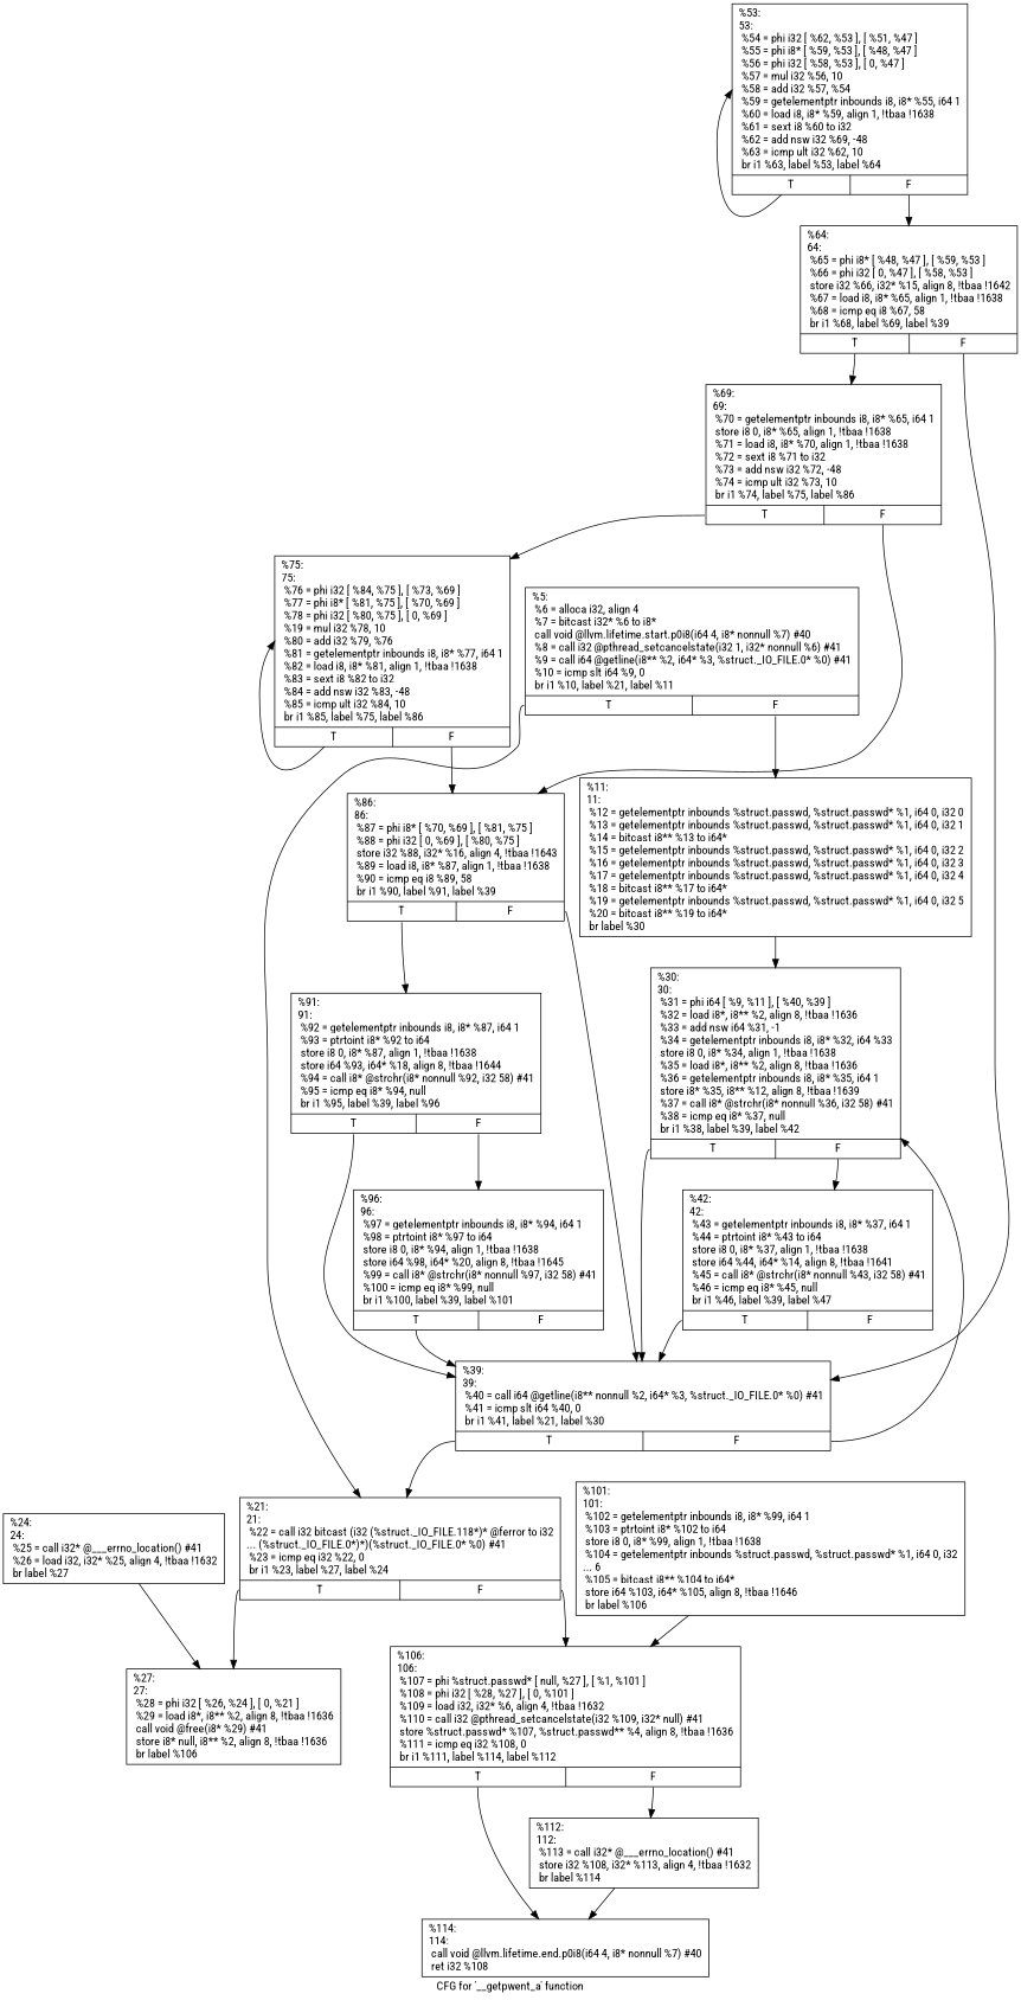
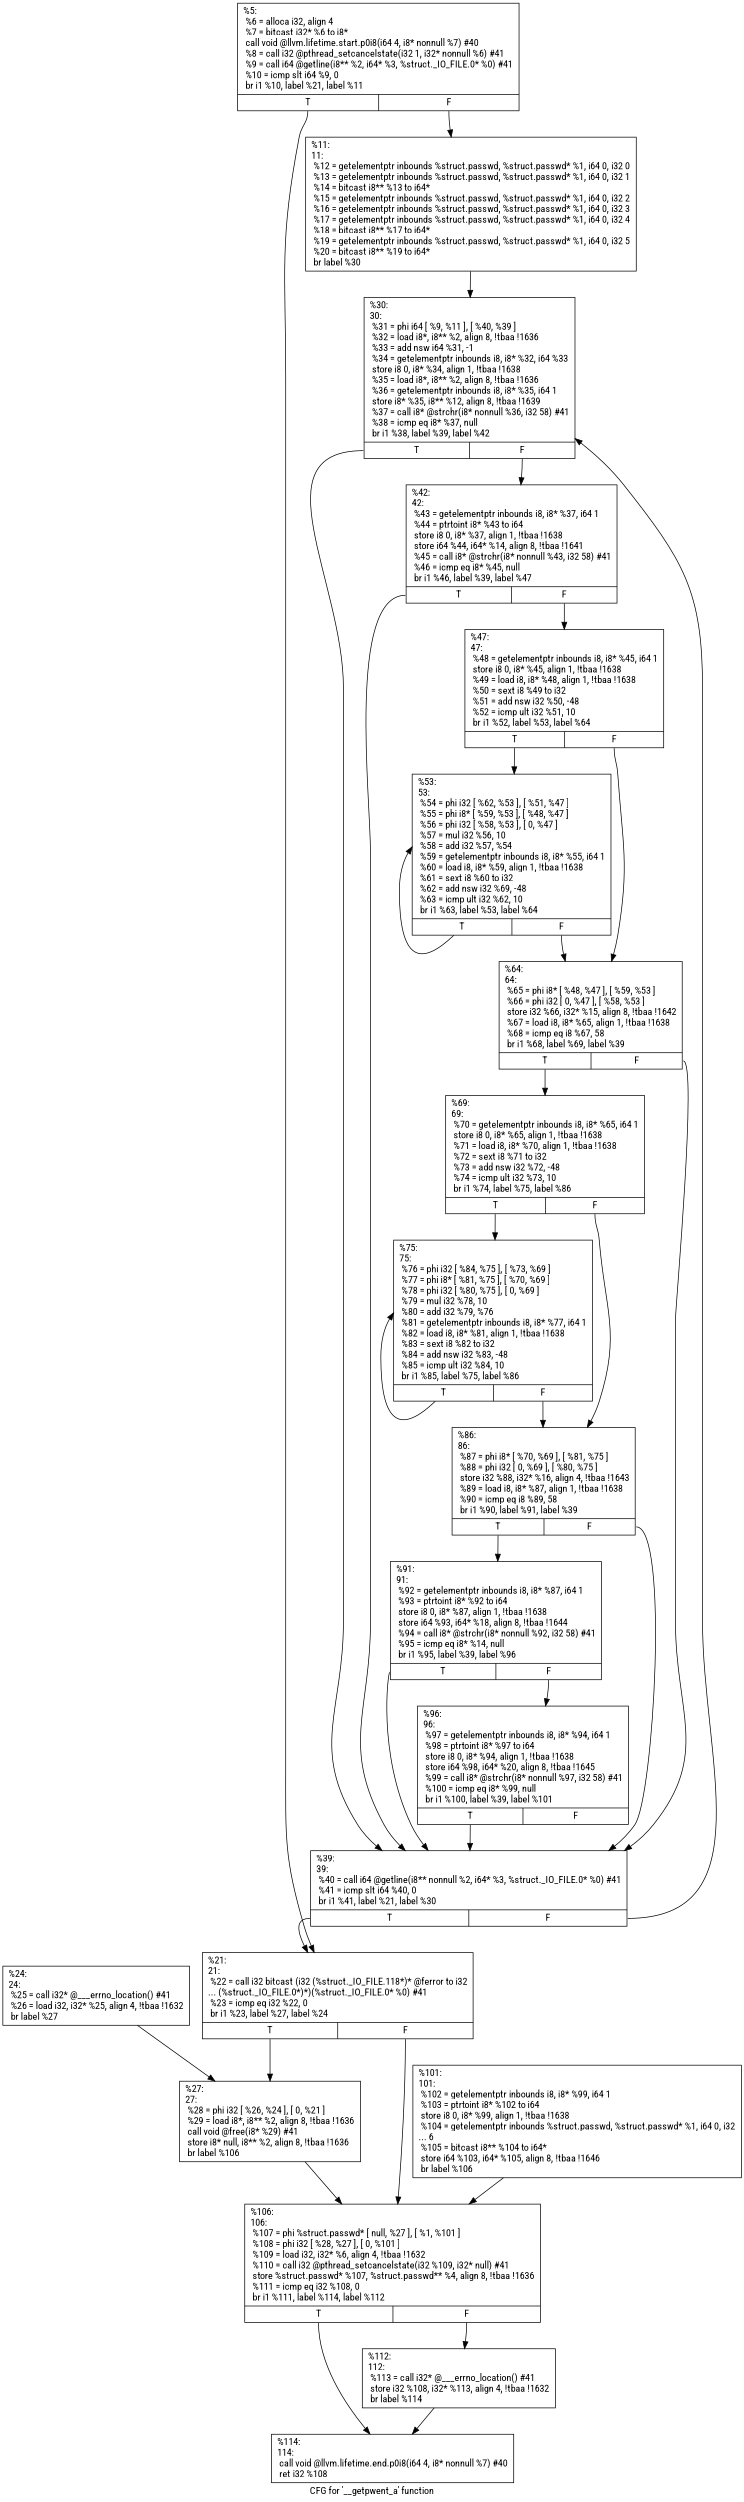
  digraph {
    fontname="Roboto Condensed"
    label="CFG for '__getpwent_a' function"
    node [fontname="Roboto Condensed" shape=record]
    edge [fontname="Roboto Condensed" tailport=s0]
    n1 [label="{%5:\l  %6 = alloca i32, align 4\l  %7 = bitcast i32* %6 to i8*\l  call void @llvm.lifetime.start.p0i8(i64 4, i8* nonnull %7) #40\l  %8 = call i32 @pthread_setcancelstate(i32 1, i32* nonnull %6) #41\l  %9 = call i64 @getline(i8** %2, i64* %3, %struct._IO_FILE.0* %0) #41\l  %10 = icmp slt i64 %9, 0\l  br i1 %10, label %21, label %11\l|{<s0>T|<s1>F}}"]
    n2 [label="{%21:\l21:                                               \l  %22 = call i32 bitcast (i32 (%struct._IO_FILE.118*)* @ferror to i32\l... (%struct._IO_FILE.0*)*)(%struct._IO_FILE.0* %0) #41\l  %23 = icmp eq i32 %22, 0\l  br i1 %23, label %27, label %24\l|{<s0>T|<s1>F}}"]
    n3 [label="{%11:\l11:                                               \l  %12 = getelementptr inbounds %struct.passwd, %struct.passwd* %1, i64 0, i32 0\l  %13 = getelementptr inbounds %struct.passwd, %struct.passwd* %1, i64 0, i32 1\l  %14 = bitcast i8** %13 to i64*\l  %15 = getelementptr inbounds %struct.passwd, %struct.passwd* %1, i64 0, i32 2\l  %16 = getelementptr inbounds %struct.passwd, %struct.passwd* %1, i64 0, i32 3\l  %17 = getelementptr inbounds %struct.passwd, %struct.passwd* %1, i64 0, i32 4\l  %18 = bitcast i8** %17 to i64*\l  %19 = getelementptr inbounds %struct.passwd, %struct.passwd* %1, i64 0, i32 5\l  %20 = bitcast i8** %19 to i64*\l  br label %30\l}"]
    n4 [label="{%27:\l27:                                               \l  %28 = phi i32 [ %26, %24 ], [ 0, %21 ]\l  %29 = load i8*, i8** %2, align 8, !tbaa !1636\l  call void @free(i8* %29) #41\l  store i8* null, i8** %2, align 8, !tbaa !1636\l  br label %106\l}"]
    n5 [label="{%106:\l106:                                              \l  %107 = phi %struct.passwd* [ null, %27 ], [ %1, %101 ]\l  %108 = phi i32 [ %28, %27 ], [ 0, %101 ]\l  %109 = load i32, i32* %6, align 4, !tbaa !1632\l  %110 = call i32 @pthread_setcancelstate(i32 %109, i32* null) #41\l  store %struct.passwd* %107, %struct.passwd** %4, align 8, !tbaa !1636\l  %111 = icmp eq i32 %108, 0\l  br i1 %111, label %114, label %112\l|{<s0>T|<s1>F}}"]
    n6 [label="{%30:\l30:                                               \l  %31 = phi i64 [ %9, %11 ], [ %40, %39 ]\l  %32 = load i8*, i8** %2, align 8, !tbaa !1636\l  %33 = add nsw i64 %31, -1\l  %34 = getelementptr inbounds i8, i8* %32, i64 %33\l  store i8 0, i8* %34, align 1, !tbaa !1638\l  %35 = load i8*, i8** %2, align 8, !tbaa !1636\l  %36 = getelementptr inbounds i8, i8* %35, i64 1\l  store i8* %35, i8** %12, align 8, !tbaa !1639\l  %37 = call i8* @strchr(i8* nonnull %36, i32 58) #41\l  %38 = icmp eq i8* %37, null\l  br i1 %38, label %39, label %42\l|{<s0>T|<s1>F}}"]
    n7 [label="{%24:\l24:                                               \l  %25 = call i32* @___errno_location() #41\l  %26 = load i32, i32* %25, align 4, !tbaa !1632\l  br label %27\l}"]
    n8 [label="{%39:\l39:                                               \l  %40 = call i64 @getline(i8** nonnull %2, i64* %3, %struct._IO_FILE.0* %0) #41\l  %41 = icmp slt i64 %40, 0\l  br i1 %41, label %21, label %30\l|{<s0>T|<s1>F}}"]
    n9 [label="{%42:\l42:                                               \l  %43 = getelementptr inbounds i8, i8* %37, i64 1\l  %44 = ptrtoint i8* %43 to i64\l  store i8 0, i8* %37, align 1, !tbaa !1638\l  store i64 %44, i64* %14, align 8, !tbaa !1641\l  %45 = call i8* @strchr(i8* nonnull %43, i32 58) #41\l  %46 = icmp eq i8* %45, null\l  br i1 %46, label %39, label %47\l|{<s0>T|<s1>F}}"]
+   n10 [label="{%47:\l47:                                               \l  %48 = getelementptr inbounds i8, i8* %45, i64 1\l  store i8 0, i8* %45, align 1, !tbaa !1638\l  %49 = load i8, i8* %48, align 1, !tbaa !1638\l  %50 = sext i8 %49 to i32\l  %51 = add nsw i32 %50, -48\l  %52 = icmp ult i32 %51, 10\l  br i1 %52, label %53, label %64\l|{<s0>T|<s1>F}}"]
    n11 [label="{%114:\l114:                                              \l  call void @llvm.lifetime.end.p0i8(i64 4, i8* nonnull %7) #40\l  ret i32 %108\l}"]
    n12 [label="{%112:\l112:                                              \l  %113 = call i32* @___errno_location() #41\l  store i32 %108, i32* %113, align 4, !tbaa !1632\l  br label %114\l}"]
    n13 [label="{%53:\l53:                                               \l  %54 = phi i32 [ %62, %53 ], [ %51, %47 ]\l  %55 = phi i8* [ %59, %53 ], [ %48, %47 ]\l  %56 = phi i32 [ %58, %53 ], [ 0, %47 ]\l  %57 = mul i32 %56, 10\l  %58 = add i32 %57, %54\l  %59 = getelementptr inbounds i8, i8* %55, i64 1\l  %60 = load i8, i8* %59, align 1, !tbaa !1638\l  %61 = sext i8 %60 to i32\l  %62 = add nsw i32 %69, -48\l  %63 = icmp ult i32 %62, 10\l  br i1 %63, label %53, label %64\l|{<s0>T|<s1>F}}"]
    n14 [label="{%64:\l64:                                               \l  %65 = phi i8* [ %48, %47 ], [ %59, %53 ]\l  %66 = phi i32 [ 0, %47 ], [ %58, %53 ]\l  store i32 %66, i32* %15, align 8, !tbaa !1642\l  %67 = load i8, i8* %65, align 1, !tbaa !1638\l  %68 = icmp eq i8 %67, 58\l  br i1 %68, label %69, label %39\l|{<s0>T|<s1>F}}"]
    n15 [label="{%69:\l69:                                               \l  %70 = getelementptr inbounds i8, i8* %65, i64 1\l  store i8 0, i8* %65, align 1, !tbaa !1638\l  %71 = load i8, i8* %70, align 1, !tbaa !1638\l  %72 = sext i8 %71 to i32\l  %73 = add nsw i32 %72, -48\l  %74 = icmp ult i32 %73, 10\l  br i1 %74, label %75, label %86\l|{<s0>T|<s1>F}}"]
-   n16 [label="{%75:\l75:                                               \l  %76 = phi i32 [ %84, %75 ], [ %73, %69 ]\l  %77 = phi i8* [ %81, %75 ], [ %70, %69 ]\l  %78 = phi i32 [ %80, %75 ], [ 0, %69 ]\l  %19 = mul i32 %78, 10\l  %80 = add i32 %79, %76\l  %81 = getelementptr inbounds i8, i8* %77, i64 1\l  %82 = load i8, i8* %81, align 1, !tbaa !1638\l  %83 = sext i8 %82 to i32\l  %84 = add nsw i32 %83, -48\l  %85 = icmp ult i32 %84, 10\l  br i1 %85, label %75, label %86\l|{<s0>T|<s1>F}}"]
+   n16 [label="{%75:\l75:                                               \l  %76 = phi i32 [ %84, %75 ], [ %73, %69 ]\l  %77 = phi i8* [ %81, %75 ], [ %70, %69 ]\l  %78 = phi i32 [ %80, %75 ], [ 0, %69 ]\l  %79 = mul i32 %78, 10\l  %80 = add i32 %79, %76\l  %81 = getelementptr inbounds i8, i8* %77, i64 1\l  %82 = load i8, i8* %81, align 1, !tbaa !1638\l  %83 = sext i8 %82 to i32\l  %84 = add nsw i32 %83, -48\l  %85 = icmp ult i32 %84, 10\l  br i1 %85, label %75, label %86\l|{<s0>T|<s1>F}}"]
    n17 [label="{%86:\l86:                                               \l  %87 = phi i8* [ %70, %69 ], [ %81, %75 ]\l  %88 = phi i32 [ 0, %69 ], [ %80, %75 ]\l  store i32 %88, i32* %16, align 4, !tbaa !1643\l  %89 = load i8, i8* %87, align 1, !tbaa !1638\l  %90 = icmp eq i8 %89, 58\l  br i1 %90, label %91, label %39\l|{<s0>T|<s1>F}}"]
-   n18 [label="{%91:\l91:                                               \l  %92 = getelementptr inbounds i8, i8* %87, i64 1\l  %93 = ptrtoint i8* %92 to i64\l  store i8 0, i8* %87, align 1, !tbaa !1638\l  store i64 %93, i64* %18, align 8, !tbaa !1644\l  %94 = call i8* @strchr(i8* nonnull %92, i32 58) #41\l  %95 = icmp eq i8* %94, null\l  br i1 %95, label %39, label %96\l|{<s0>T|<s1>F}}"]
+   n18 [label="{%91:\l91:                                               \l  %92 = getelementptr inbounds i8, i8* %87, i64 1\l  %93 = ptrtoint i8* %92 to i64\l  store i8 0, i8* %87, align 1, !tbaa !1638\l  store i64 %93, i64* %18, align 8, !tbaa !1644\l  %94 = call i8* @strchr(i8* nonnull %92, i32 58) #41\l  %95 = icmp eq i8* %14, null\l  br i1 %95, label %39, label %96\l|{<s0>T|<s1>F}}"]
    n19 [label="{%96:\l96:                                               \l  %97 = getelementptr inbounds i8, i8* %94, i64 1\l  %98 = ptrtoint i8* %97 to i64\l  store i8 0, i8* %94, align 1, !tbaa !1638\l  store i64 %98, i64* %20, align 8, !tbaa !1645\l  %99 = call i8* @strchr(i8* nonnull %97, i32 58) #41\l  %100 = icmp eq i8* %99, null\l  br i1 %100, label %39, label %101\l|{<s0>T|<s1>F}}"]
    n20 [label="{%101:\l101:                                              \l  %102 = getelementptr inbounds i8, i8* %99, i64 1\l  %103 = ptrtoint i8* %102 to i64\l  store i8 0, i8* %99, align 1, !tbaa !1638\l  %104 = getelementptr inbounds %struct.passwd, %struct.passwd* %1, i64 0, i32\l... 6\l  %105 = bitcast i8** %104 to i64*\l  store i64 %103, i64* %105, align 8, !tbaa !1646\l  br label %106\l}"]
    n1 -> n2
    n1 -> n3 [tailport=s1]
    n2 -> n4
    n2 -> n5 [tailport=s1]
    n3 -> n6
+   n4 -> n5
    n5 -> n11
    n5 -> n12 [tailport=s1]
    n6 -> n8
    n6 -> n9 [tailport=s1]
    n7 -> n4
    n8 -> n2
    n8 -> n6 [tailport=s1]
    n9 -> n8
+   n9 -> n10 [tailport=s1]
+   n10 -> n13
+   n10 -> n14 [tailport=s1]
    n12 -> n11
    n13 -> n13
    n13 -> n14 [tailport=s1]
    n14 -> n8 [tailport=s1]
    n14 -> n15
    n15 -> n16
    n15 -> n17 [tailport=s1]
    n16 -> n16
    n16 -> n17 [tailport=s1]
    n17 -> n8 [tailport=s1]
    n17 -> n18
    n18 -> n8
    n18 -> n19 [tailport=s1]
    n19 -> n8
    n20 -> n5
  }
